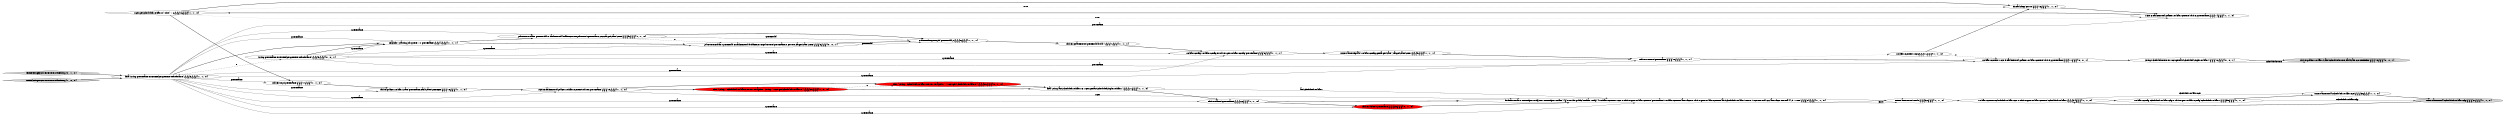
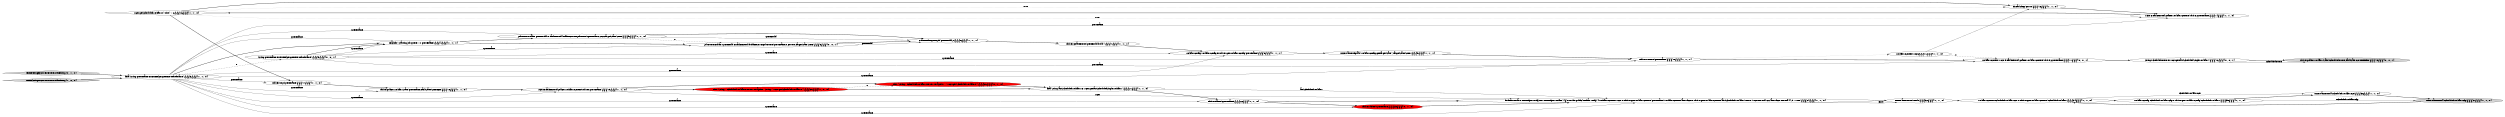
  digraph {
    rankdir=LR
    node [fillcolor=white shape=ellipse style=filled]
    edge [style=bold]
    n1 [label="_driver.delete(queueName)@@@22@@@['1', '1', '0']"]
    n2 [fillcolor=red label="_driver.delete(queueName)@@@23@@@['0', '1', '0']"]
    n3 [label="boolean result = TestHelper.verify(new TestHelper.Verifier(){@Override public boolean verify(){WorkflowContext wCtx = _driver.getWorkflowContext(queueName)WorkflowContext lastWfCtx = _driver.getWorkflowContext(lastScheduledWorkflow)return (wCtx == null && lastWfCtx == null)}},5 * 1000)@@@24@@@['1', '1', '0']"]
    n4 [label="Assert.assertTrue(result)@@@32@@@['1', '1', '0']"]
    n5 [label="String queueName = TestHelper.getTestMethodName()@@@3@@@['0', '0', '1']"]
    n6 [label="_driver.resume(queueName)@@@10@@@['1', '1', '1']"]
    n7 [label="WorkflowContext wCtx = TaskTestUtil.pollForWorkflowContext(_driver,queueName)@@@11@@@['0', '0', '1']"]
    n8 [label="WorkflowConfig workflowConfig = _driver.getWorkflowConfig(queueName)@@@8@@@['1', '1', '1']"]
    n9 [label="LOG.info(\"Starting job-queue: \" + queueName)@@@4@@@['1', '1', '1']"]
    n10 [label="JobQueue.Builder queueBuild = TaskTestUtil.buildRecurrentJobQueue(queueName,0,600000,TargetState.STOP)@@@5@@@['0', '0', '1']"]
    n11 [label="wCtx.getScheduledWorkflows().size() < 2@@@16@@@['1', '1', '0']" shape=diamond]
    n12 [label="Thread.sleep(60000)@@@13@@@['1', '1', '0']"]
    n13 [label="_driver.stop(queueName)@@@17@@@['1', '1', '0']"]
    n14 [label="wCtx = TaskTestUtil.pollForWorkflowContext(_driver,queueName)@@@14@@@['1', '1', '0']"]
    n15 [label="_driver.pollForWorkflowState(queueName,TaskState.STOPPED)@@@18@@@['1', '1', '0']"]
    n16 [label="final String lastScheduledWorkflow = wCtx.getLastScheduledSingleWorkflow()@@@21@@@['1', '1', '0']"]
    n17 [label="WorkflowContext wCtx@@@11@@@['1', '1', '0']"]
    n18 [label="String scheduledQueue = wCtx.getLastScheduledSingleWorkflow()@@@12@@@['0', '0', '1']"]
    n19 [fillcolor=lightgray label="Assert.assertNull(scheduledWorkflowCfg)@@@37@@@['1', '1', '0']"]
    n20 [label="WorkflowContext scheduledWorkflowCtx = _driver.getWorkflowContext(scheduledWorkflow)@@@34@@@['1', '1', '0']"]
    n21 [label="Assert.assertNull(scheduledWorkflowCtx)@@@36@@@['1', '1', '0']"]
    n22 [label="WorkflowConfig scheduledWorkflowCfg = _driver.getWorkflowConfig(scheduledWorkflow)@@@35@@@['1', '1', '0']"]
    n23 [label="wCtx = TaskTestUtil.pollForWorkflowContext(_driver,queueName)@@@19@@@['1', '1', '0']"]
    n24 [fillcolor=red label="List<String> scheduledWorkflows = new ArrayList<>(wCtx.getScheduledWorkflows())@@@20@@@['0', '1', '0']"]
    n25 [fillcolor=red label="List<String> scheduledWorkflows = new ArrayList<String>(wCtx.getScheduledWorkflows())@@@20@@@['1', '0', '0']"]
    n26 [fillcolor=lightgray label="testDeletingRecurrentQueueWithHistory['0', '1', '0']" shape=diamond]
    n27 [label="final String queueName = TestHelper.getTestMethodName()@@@3@@@['1', '1', '0']"]
    n28 [label="JobQueue.Builder queueBuild = TaskTestUtil.buildRecurrentJobQueue(queueName,0,60,TargetState.STOP)@@@5@@@['1', '1', '0']"]
    n29 [fillcolor=lightgray label="_driver.pollForWorkflowState(scheduledQueue,TaskState.COMPLETED)@@@13@@@['0', '0', '1']"]
    n30 [label="Assert.assertEquals(workflowConfig.getTargetState(),TargetState.STOP)@@@9@@@['1', '1', '1']"]
    n31 [label="_driver.createQueue(queueBuild.build())@@@7@@@['1', '1', '1']"]
    n32 [label="createAndEnqueueJob(queueBuild,2)@@@6@@@['1', '1', '1']"]
    n33 [fillcolor=lightgray label="testDeletingRecurrentQueueWithHistory['1', '0', '0']" shape=diamond]
    n1 -> n2
    n1 -> n3
    n2 -> n3
    n3 -> n4
    n3 -> n4 [label=result style=solid]
    n4 -> n20
    n5 -> n6 [label=queueName style=solid]
    n5 -> n7 [label=queueName style=solid]
    n5 -> n8 [label=queueName style=solid]
    n5 -> n9
    n5 -> n9 [label=queueName style=solid]
    n5 -> n10 [label=queueName style=solid]
    n6 -> n7
    n6 -> n17 [style=dotted]
    n7 -> n18
    n8 -> n30
    n9 -> n10
    n9 -> n28
    n10 -> n32 [label=queueBuild style=solid]
    n10 -> n32
    n11 -> n12
    n11 -> n12 [label=true style=dotted]
    n11 -> n13
    n11 -> n14 [label=true style=dotted]
    n12 -> n14
    n13 -> n15
    n14 -> n11
    n15 -> n23
    n16 -> n1
    n16 -> n3 [label=lastScheduledWorkflow style=solid]
    n17 -> n7 [label=0 style=dashed]
-   n17 -> n12
+   n17 -> n12 [style=solid]
    n18 -> n29
    n18 -> n29 [label=scheduledQueue style=solid]
    n19 -> n20
    n20 -> n21 [label=scheduledWorkflowCtx style=solid]
    n20 -> n22
    n21 -> n19
    n22 -> n19 [label=scheduledWorkflowCfg style=solid]
    n22 -> n21
    n23 -> n3 [label=wCtx style=solid]
    n23 -> n24
    n23 -> n25
    n24 -> n16
    n25 -> n16
    n25 -> n24 [label=0 style=dashed]
    n26 -> n27
    n27 -> n1 [label=queueName style=solid]
    n27 -> n2 [label=queueName style=solid]
    n27 -> n3 [label=queueName style=solid]
    n27 -> n5 [label=0 style=dashed]
    n27 -> n6 [label=queueName style=solid]
    n27 -> n8 [label=queueName style=solid]
    n27 -> n9 [label=queueName style=solid]
    n27 -> n9
    n27 -> n13 [label=queueName style=solid]
    n27 -> n14 [label=queueName style=solid]
    n27 -> n15 [label=queueName style=solid]
    n27 -> n23 [label=queueName style=solid]
    n27 -> n28 [label=queueName style=solid]
    n28 -> n10 [label=0 style=dashed]
    n28 -> n32 [label=queueBuild style=solid]
    n28 -> n32
    n30 -> n6
    n31 -> n8
    n32 -> n31
    n33 -> n27
  }
